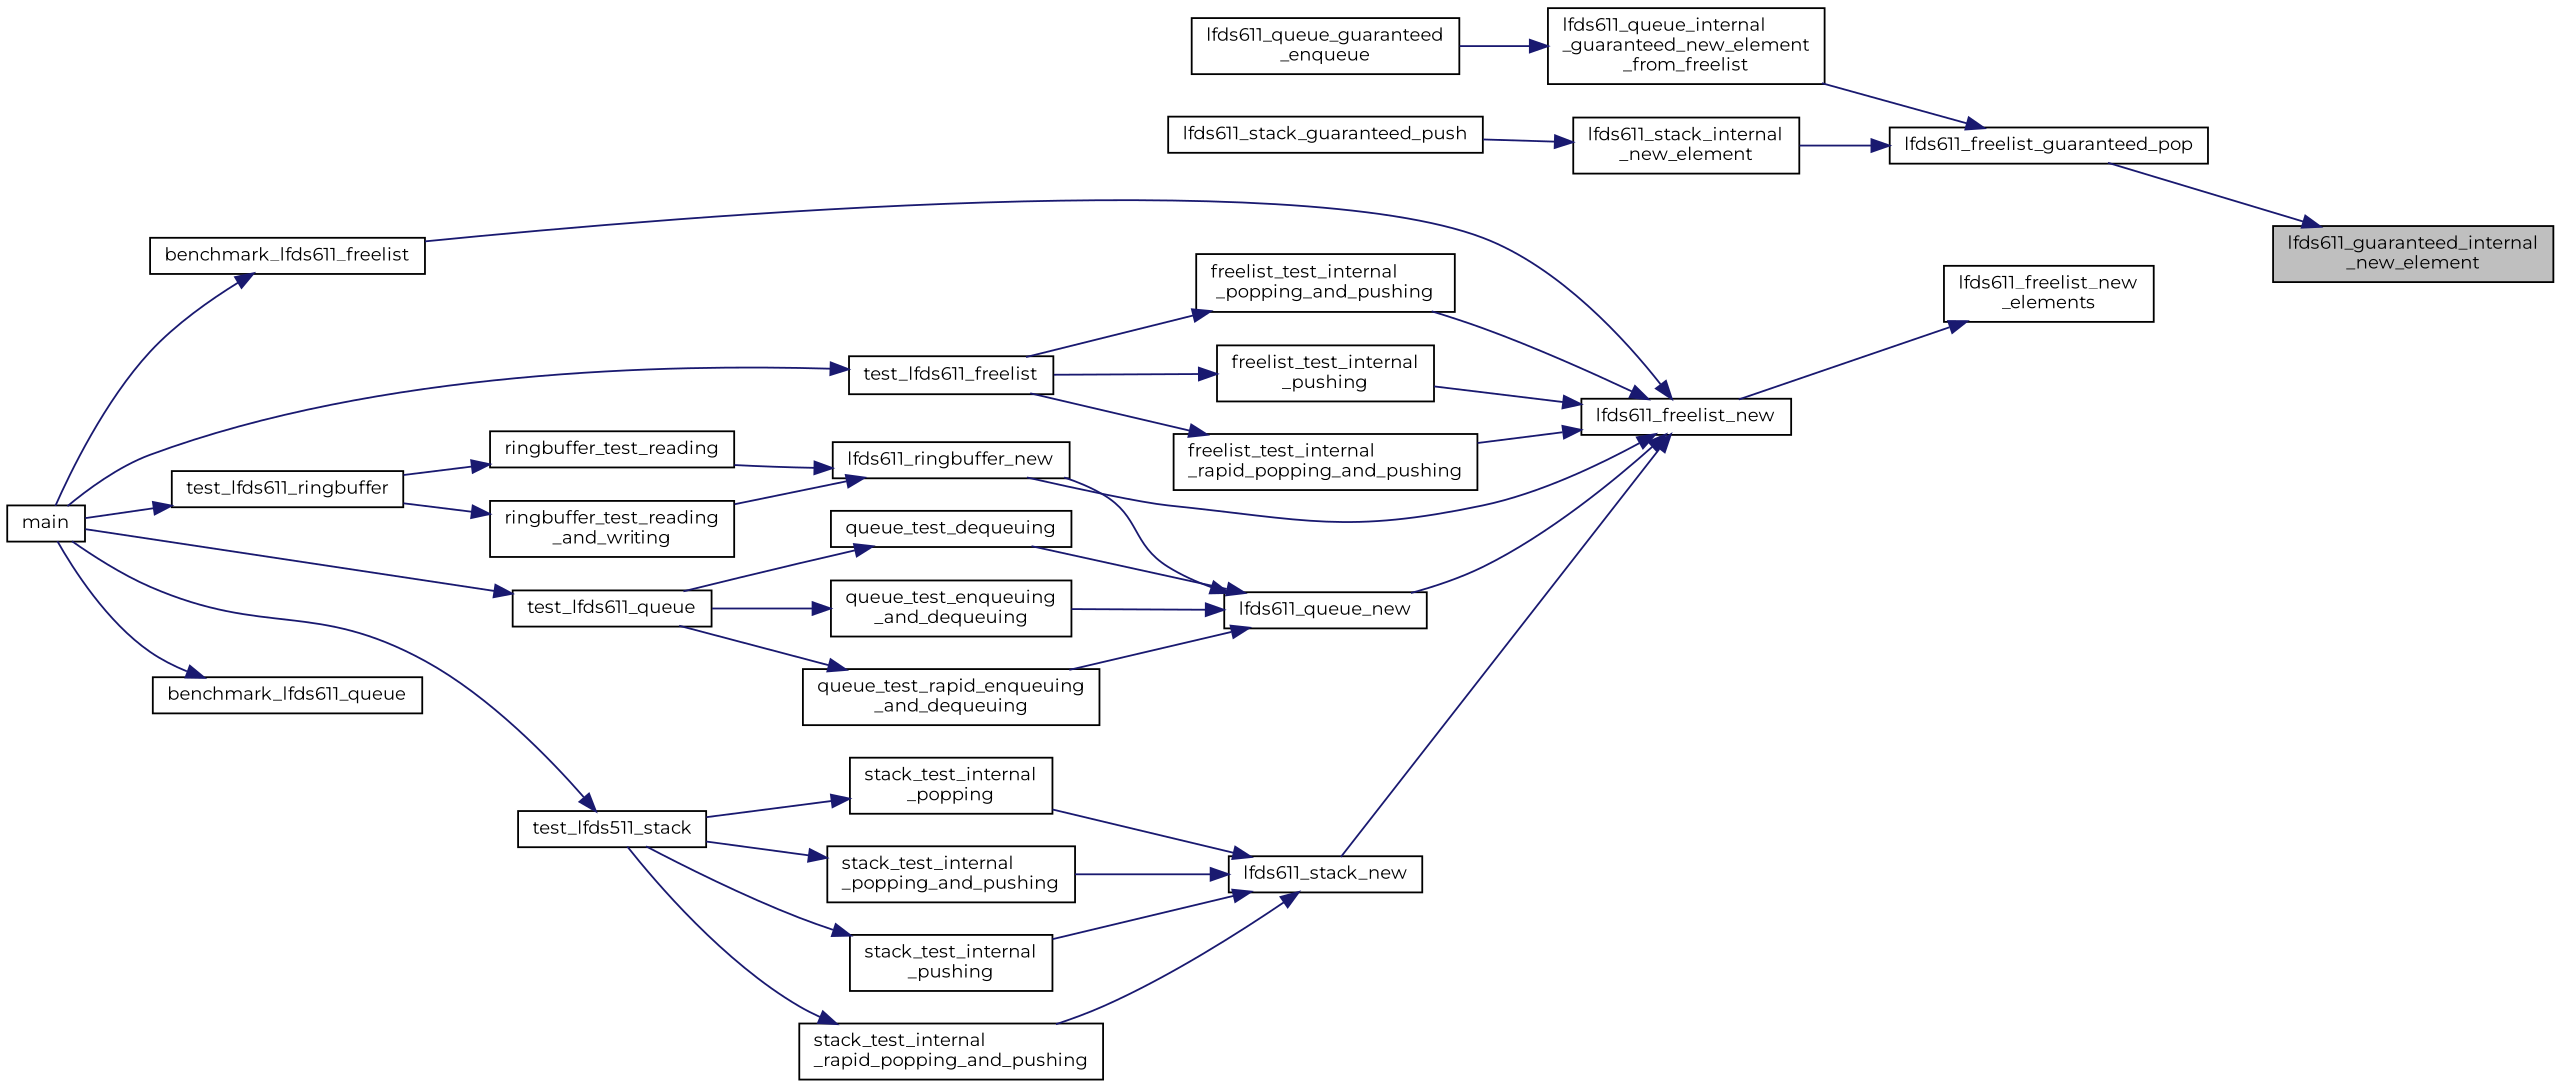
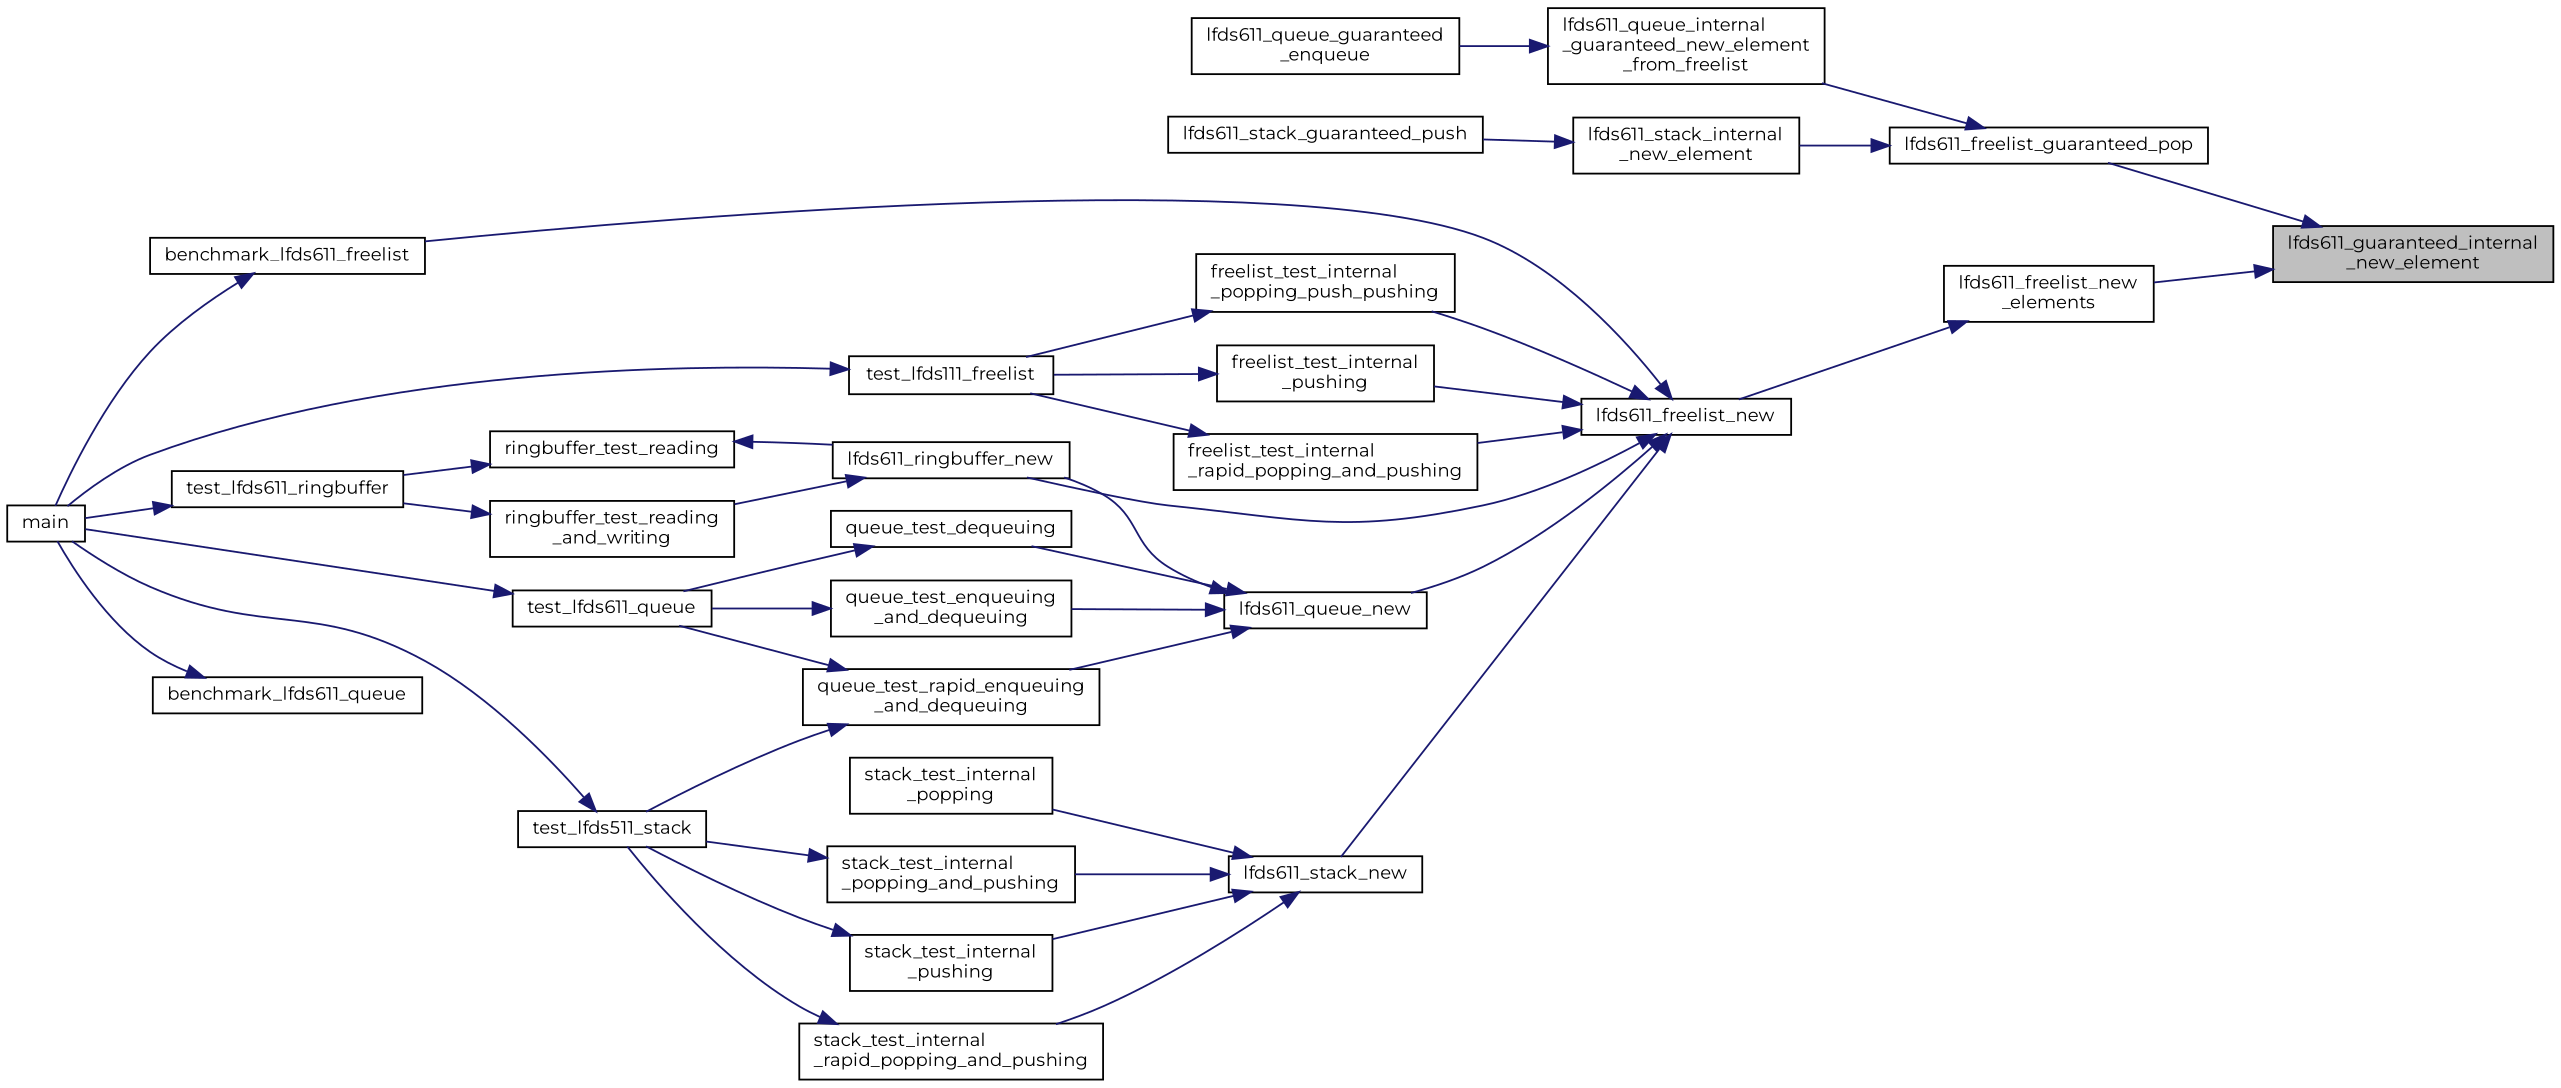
  digraph {
    fontname=Montserrat
    rankdir=RL
    node [color=black fillcolor=white fontname=Montserrat fontsize=10 shape=record style=filled]
    edge [color=midnightblue dir=back fontname=Montserrat fontsize=10 labelfontname=Helvetica labelfontsize=10 style=solid]
    n1 [fillcolor=grey75 fontcolor=black height=0.2 label="lfds611_guaranteed_internal\l_new_element" width=0.4]
    n2 [height=0.2 label=lfds611_freelist_guaranteed_pop width=0.4]
    n3 [height=0.2 label="lfds611_freelist_new\l_elements" width=0.4]
    n4 [height=0.2 label="lfds611_queue_internal\l_guaranteed_new_element\l_from_freelist" width=0.4]
    n5 [height=0.2 label="lfds611_stack_internal\l_new_element" width=0.4]
    n6 [height=0.2 label=lfds611_freelist_new width=0.4]
    n7 [height=0.2 label="lfds611_queue_guaranteed\l_enqueue" width=0.4]
    n8 [height=0.2 label=lfds611_stack_guaranteed_push width=0.4]
    n9 [height=0.2 label=benchmark_lfds611_freelist width=0.4]
-   n10 [height=0.2 label="freelist_test_internal\l_popping_and_pushing" width=0.4]
+   n10 [height=0.2 label="freelist_test_internal\l_popping_push_pushing" width=0.4]
    n11 [height=0.2 label="freelist_test_internal\l_pushing" width=0.4]
    n12 [height=0.2 label="freelist_test_internal\l_rapid_popping_and_pushing" width=0.4]
    n13 [height=0.2 label=lfds611_queue_new width=0.4]
    n14 [height=0.2 label=lfds611_ringbuffer_new width=0.4]
    n15 [height=0.2 label=lfds611_stack_new width=0.4]
    n16 [height=0.2 label=main width=0.4]
-   n17 [height=0.2 label=test_lfds611_freelist width=0.4]
+   n17 [height=0.2 label=test_lfds111_freelist width=0.4]
    n18 [height=0.2 label=queue_test_dequeuing width=0.4]
    n19 [height=0.2 label="queue_test_enqueuing\l_and_dequeuing" width=0.4]
    n20 [height=0.2 label="queue_test_rapid_enqueuing\l_and_dequeuing" width=0.4]
    n21 [height=0.2 label=ringbuffer_test_reading width=0.4]
    n22 [height=0.2 label="ringbuffer_test_reading\l_and_writing" width=0.4]
    n23 [height=0.2 label="stack_test_internal\l_popping" width=0.4]
    n24 [height=0.2 label="stack_test_internal\l_popping_and_pushing" width=0.4]
    n25 [height=0.2 label="stack_test_internal\l_pushing" width=0.4]
    n26 [height=0.2 label="stack_test_internal\l_rapid_popping_and_pushing" width=0.4]
    n27 [height=0.2 label=benchmark_lfds611_queue width=0.4]
    n28 [height=0.2 label=test_lfds611_queue width=0.4]
    n29 [height=0.2 label=test_lfds611_ringbuffer width=0.4]
    n30 [height=0.2 label=test_lfds511_stack width=0.4]
    n1 -> n2
+   n1 -> n3
    n2 -> n4
    n2 -> n5
    n3 -> n6
    n4 -> n7
    n5 -> n8
    n6 -> n9
    n6 -> n10
    n6 -> n11
    n6 -> n12
    n6 -> n13
    n6 -> n14
    n6 -> n15
    n9 -> n16
    n10 -> n17
    n11 -> n17
    n12 -> n17
    n13 -> n14
    n13 -> n18
    n13 -> n19
    n13 -> n20
-   n14 -> n21
+   n21 -> n14
    n14 -> n22
    n15 -> n23
    n15 -> n24
    n15 -> n25
    n15 -> n26
    n17 -> n16
    n18 -> n28
    n19 -> n28
    n20 -> n28
    n21 -> n29
    n22 -> n29
-   n23 -> n30
+   n20 -> n30
    n24 -> n30
    n25 -> n30
    n26 -> n30
    n27 -> n16
    n28 -> n16
    n29 -> n16
    n30 -> n16
  }
